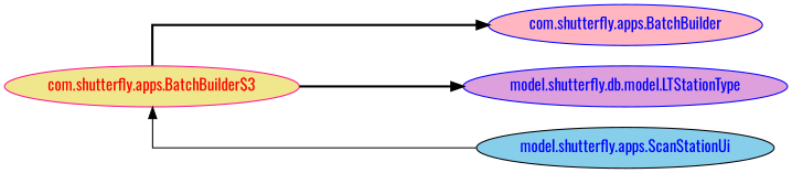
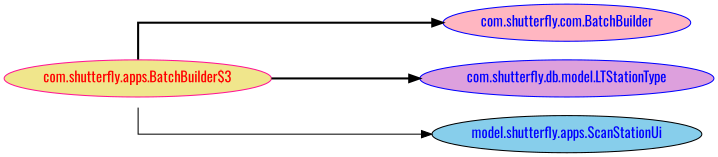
  digraph {
    concentrate=true
    fontname=Oswald
    rankdir=LR
    ranksep=2.0
    splines=ortho
    node [color=blue fontcolor=blue fontname=Oswald style=filled]
    edge [fontname=Oswald style=bold]
    "com.shutterfly.apps.BatchBuilder$3" [color=deeppink fillcolor=khaki fontcolor=red]
-   "com.shutterfly.apps.BatchBuilder" [fillcolor=lightpink]
-   "com.shutterfly.db.model.LTStationType" [fillcolor=plum label="model.shutterfly.db.model.LTStationType"]
+   "com.shutterfly.apps.BatchBuilder" [fillcolor=lightpink label="com.shutterfly.com.BatchBuilder"]
+   "com.shutterfly.db.model.LTStationType" [fillcolor=plum]
    n4 [color=black fillcolor=skyblue label="model.shutterfly.apps.ScanStationUi"]
    "com.shutterfly.apps.BatchBuilder$3" -> "com.shutterfly.apps.BatchBuilder"
    "com.shutterfly.apps.BatchBuilder$3" -> "com.shutterfly.db.model.LTStationType"
-   n4 -> "com.shutterfly.apps.BatchBuilder$3" [style=solid]
+   "com.shutterfly.apps.BatchBuilder$3" -> n4 [style=solid]
  }
